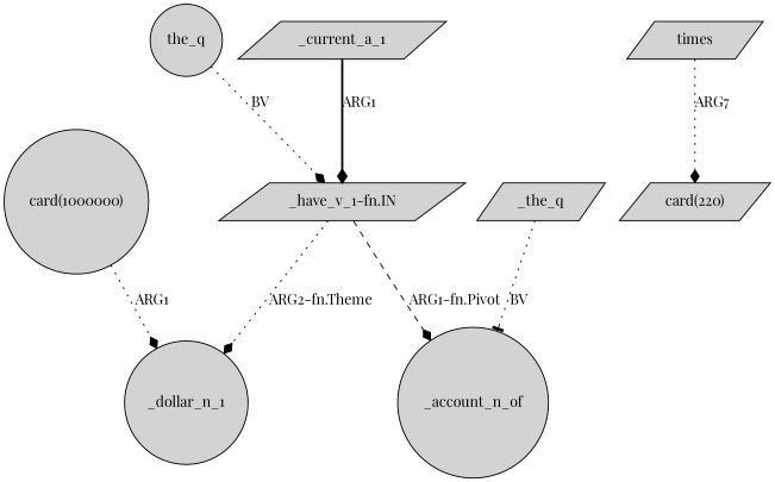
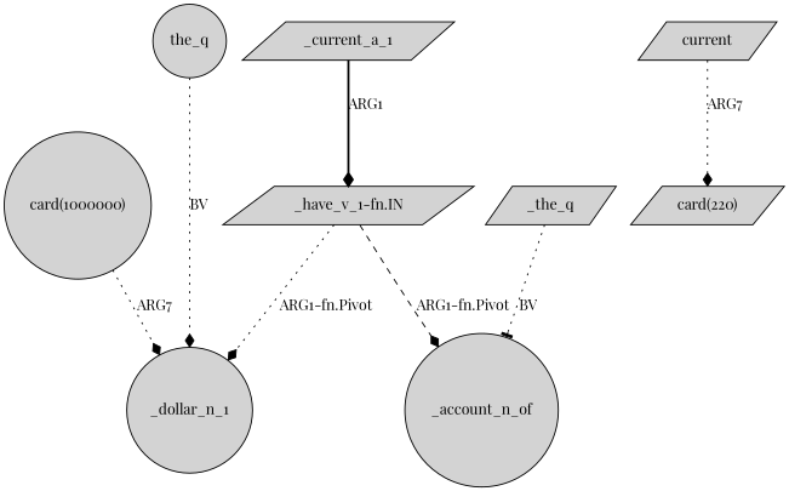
  digraph {
    fontname="Playfair Display"
    node [fontname="Playfair Display" shape=parallelogram style=filled]
    edge [arrowhead=diamond fontname="Playfair Display" style=dotted]
    _account_n_of [shape=circle]
    "_have_v_1-fn.IN"
    _dollar_n_1 [shape=circle]
    "card(1000000)" [shape=circle]
-   times
+   times [label=current]
    "card(220)"
    _the_q
    _current_a_1
    n9 [label=the_q shape=circle]
    "_have_v_1-fn.IN" -> _account_n_of [label="ARG1-fn.Pivot" style=dashed]
-   "_have_v_1-fn.IN" -> _dollar_n_1 [label="ARG2-fn.Theme"]
-   "card(1000000)" -> _dollar_n_1 [label=ARG1]
+   "_have_v_1-fn.IN" -> _dollar_n_1 [label="ARG1-fn.Pivot"]
+   "card(1000000)" -> _dollar_n_1 [label=ARG7]
    times -> "card(220)" [label=ARG7]
    _the_q -> _account_n_of [arrowhead=tee label=BV]
    _current_a_1 -> "_have_v_1-fn.IN" [label=ARG1 style=bold]
-   n9 -> "_have_v_1-fn.IN" [label=BV]
+   n9 -> _dollar_n_1 [label=BV]
  }
